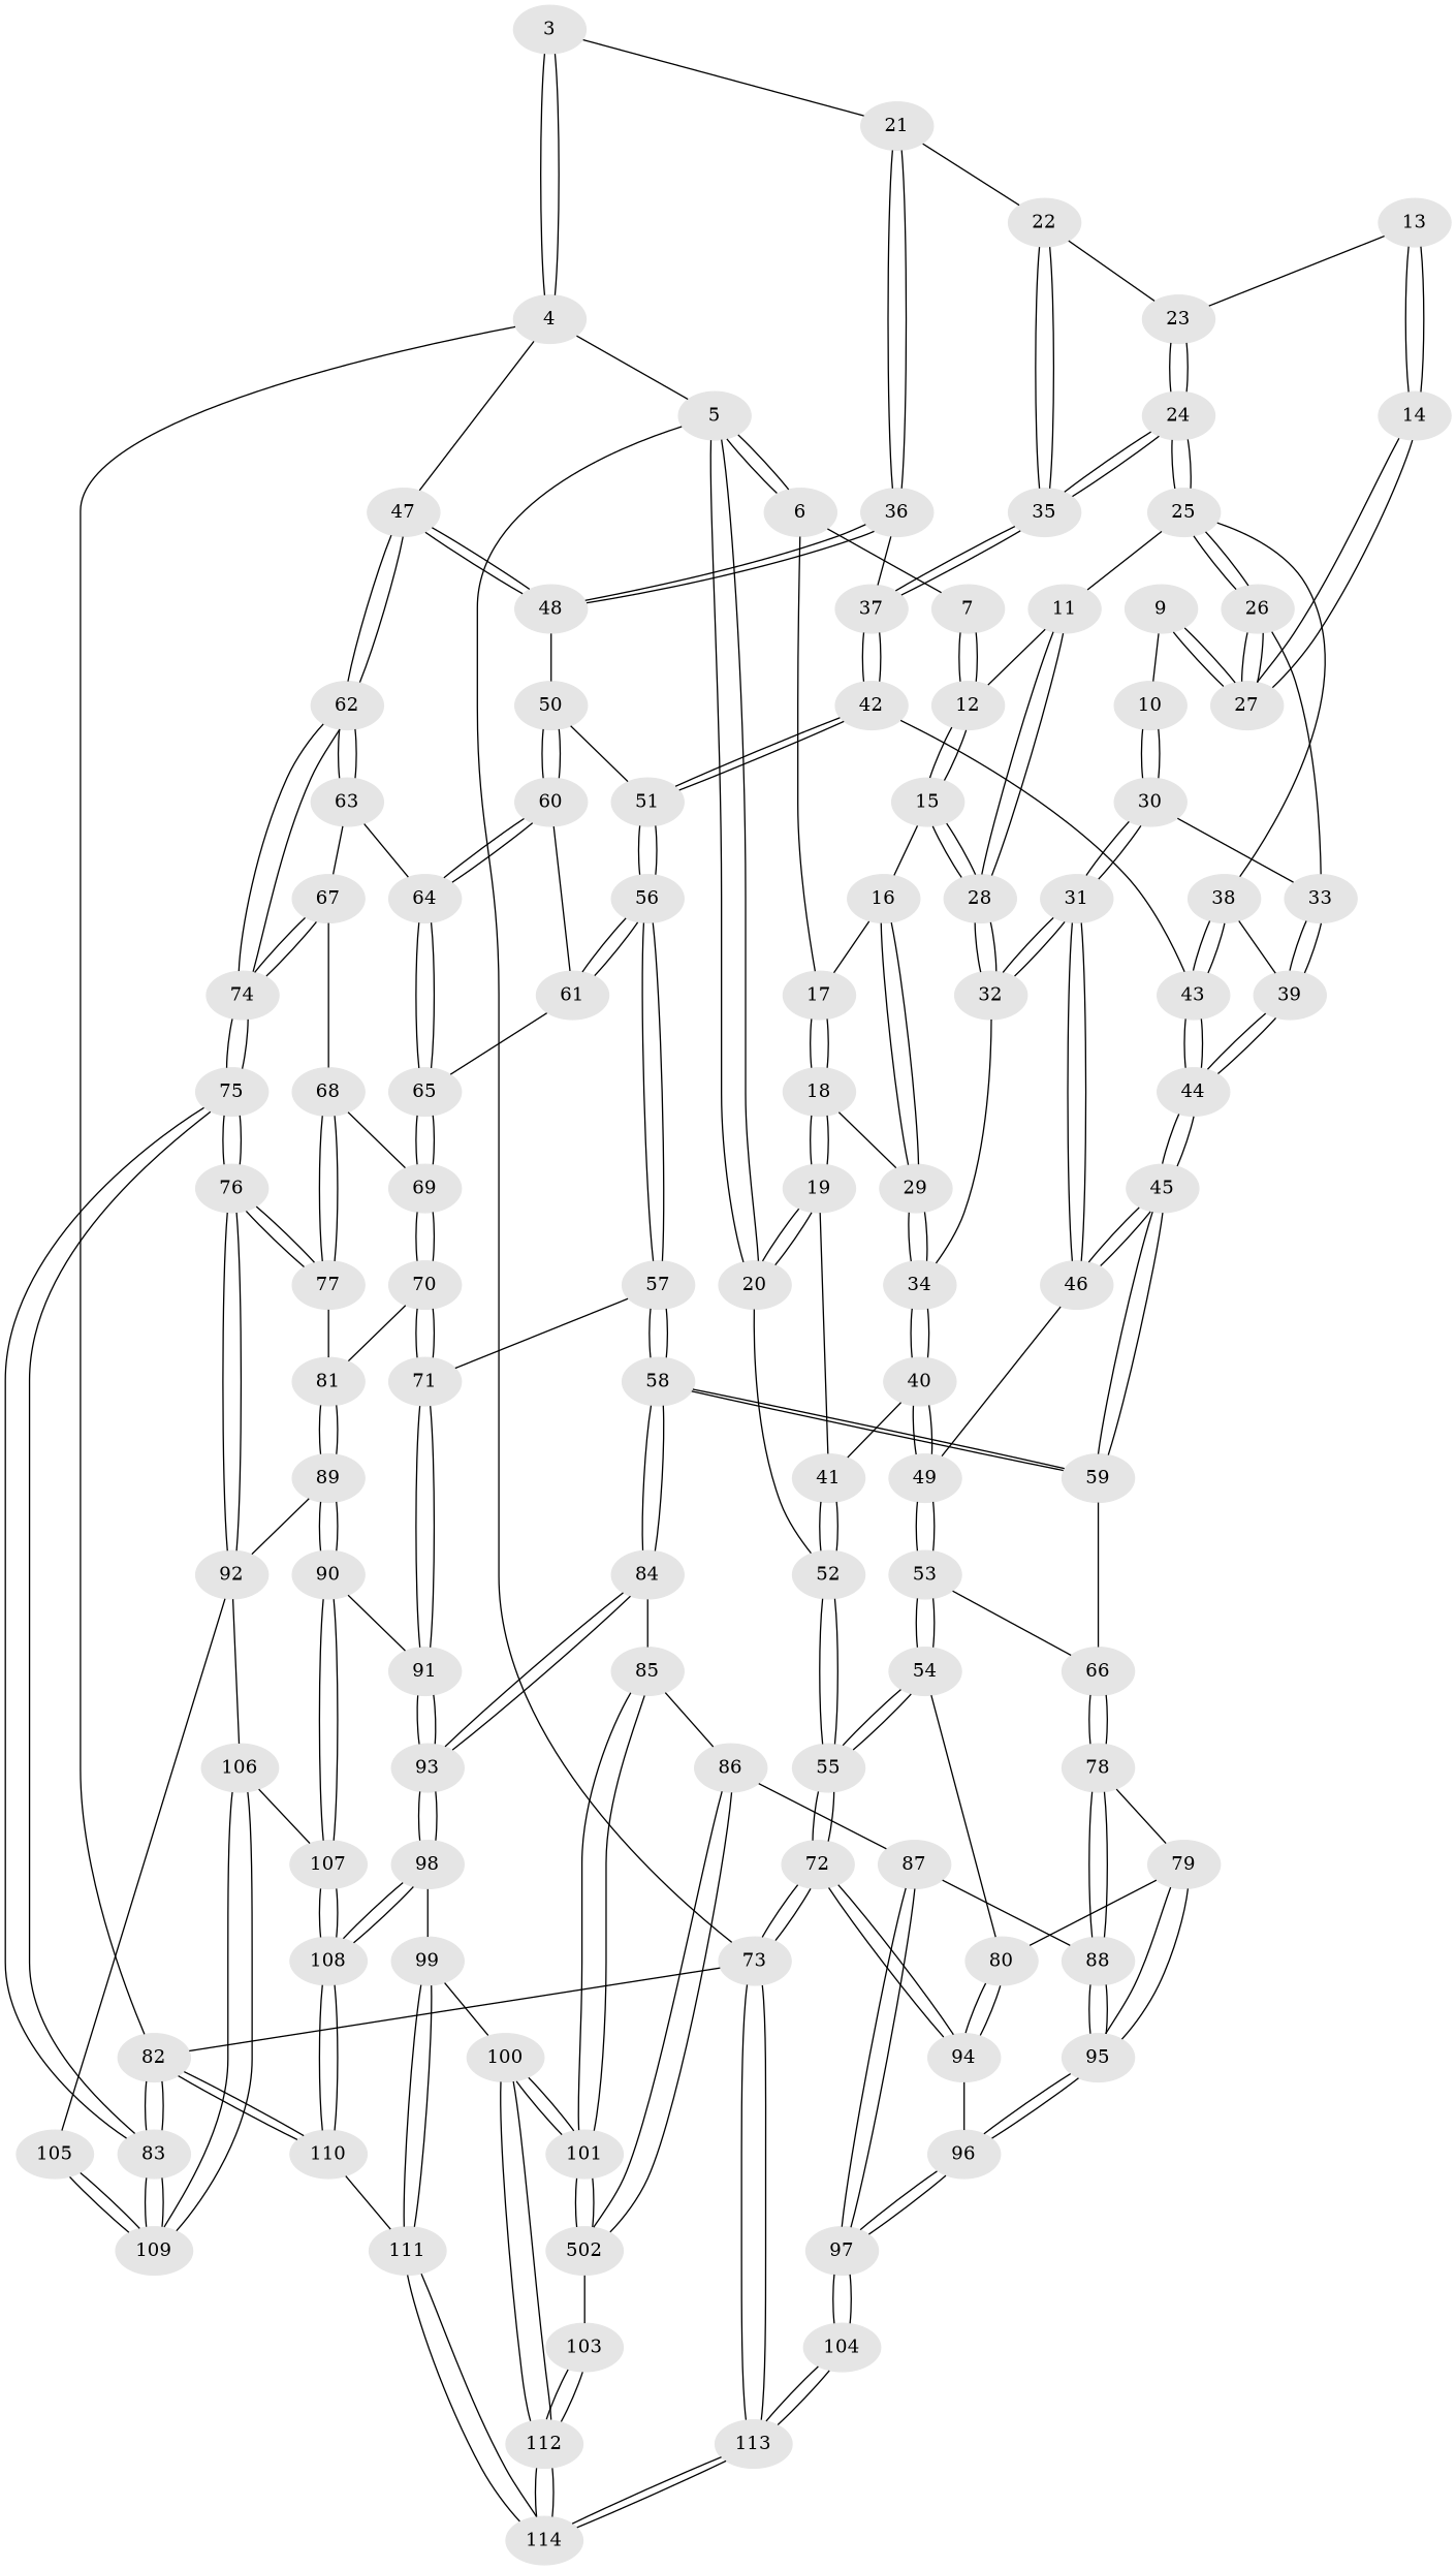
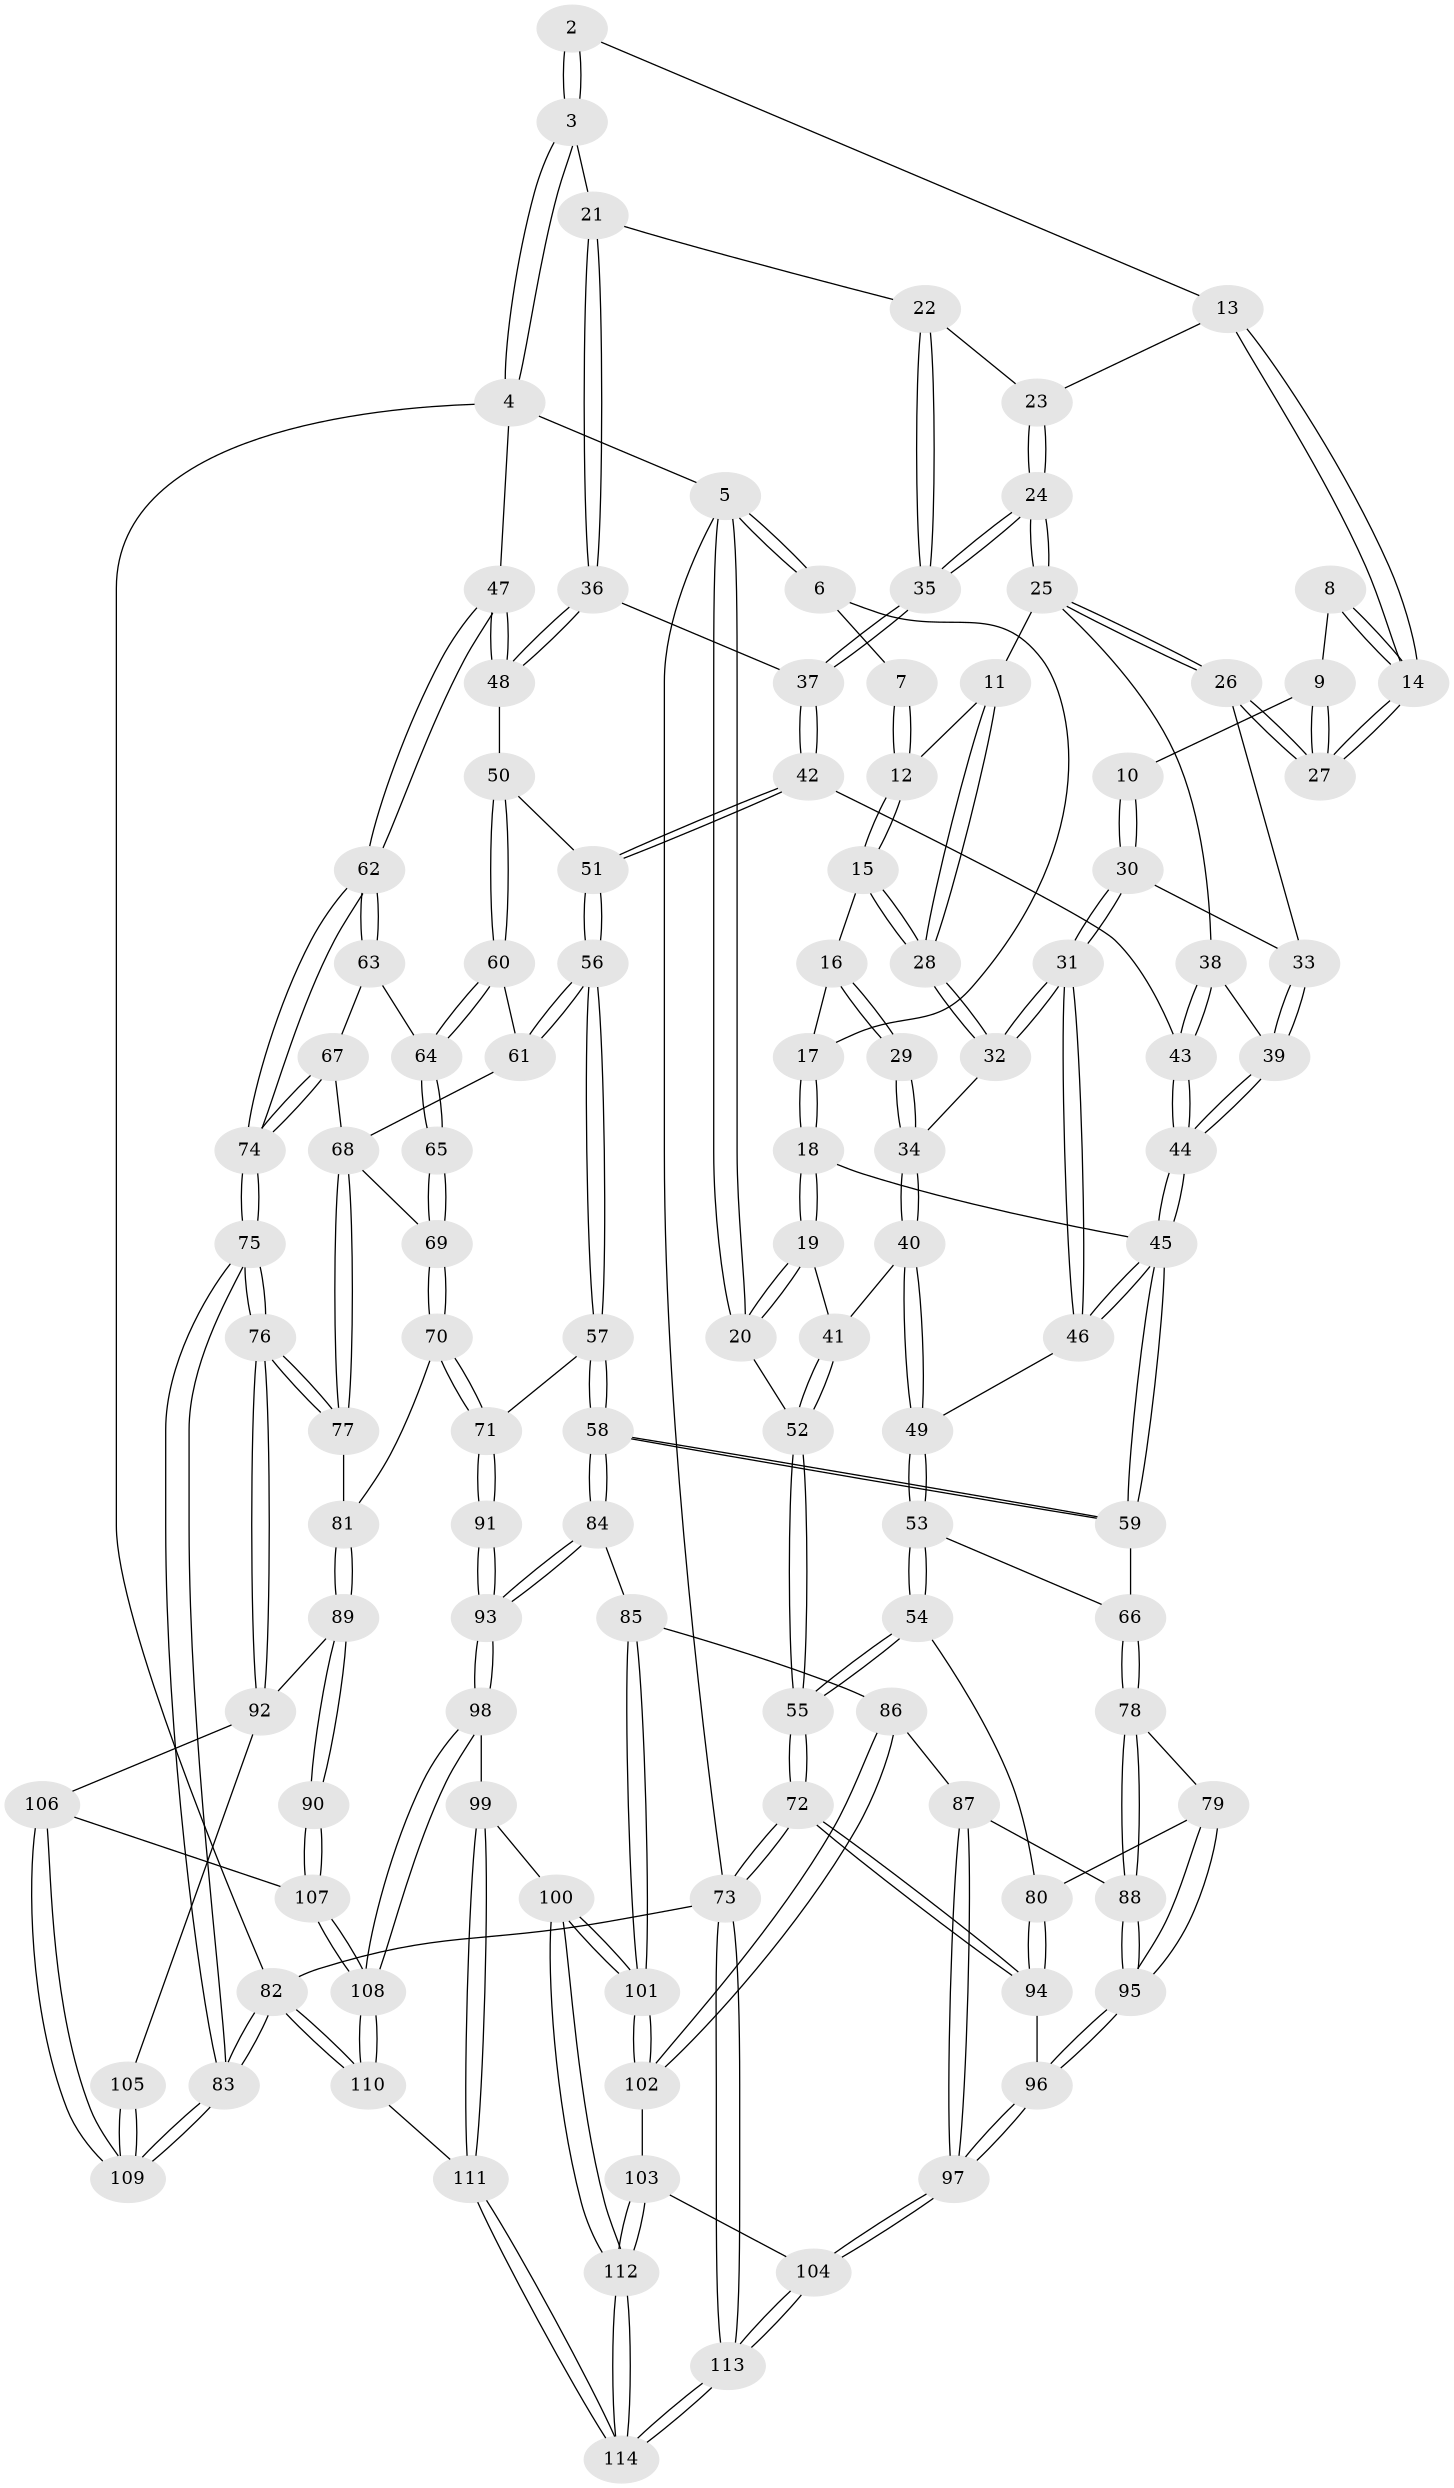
  graph {
    node [color=gray90 style=filled]
+   2
    3
    13
+   8
    9
    14
    4
    21
    23
    5
    47
    82
    22
    36
    6
    20
    73
    48
    62
    83
    110
    7
    17
    52
    113
    12
    18
    15
    10
    27
    30
    11
    28
    33
    31
    32
    16
    24
    29
    34
    19
    41
    55
    35
    37
    25
    26
    38
    39
    43
    40
    46
    49
    44
    42
    50
    51
    45
    53
    56
    59
    66
    63
    74
    60
    54
    61
    64
    57
    72
    80
    78
    94
    58
    71
    65
    84
    91
    85
    93
    69
    67
    75
    68
    70
    79
    88
    77
    81
    89
    96
    114
    76
    92
    109
    105
    106
    95
    90
    111
    86
    101
    98
    87
-   102 [label=502]
+   102
    97
    103
    104
    107
    108
    99
    100
    112
+   2 -- 3
+   2 -- 3
+   2 -- 13
    3 -- 4
    3 -- 4
    3 -- 21
    13 -- 14
    13 -- 14
    13 -- 23
+   8 -- 9
+   8 -- 14
+   8 -- 14
    9 -- 10
    9 -- 27
    9 -- 27
    14 -- 27
    14 -- 27
    4 -- 5
    4 -- 47
    4 -- 82
    21 -- 22
    21 -- 36
    21 -- 36
    23 -- 24
    23 -- 24
    5 -- 6
    5 -- 6
    5 -- 20
    5 -- 20
    5 -- 73
    47 -- 48
    47 -- 48
    47 -- 62
    47 -- 62
    82 -- 83
    82 -- 83
    82 -- 110
    82 -- 110
    22 -- 23
    22 -- 35
    22 -- 35
    36 -- 48
    36 -- 48
    36 -- 37
    6 -- 7
    6 -- 17
    20 -- 52
    73 -- 82
    73 -- 113
    73 -- 113
    48 -- 50
    62 -- 63
    62 -- 63
    62 -- 74
    62 -- 74
    83 -- 109
    83 -- 109
    110 -- 111
    7 -- 12
    7 -- 12
    17 -- 18
    17 -- 18
    52 -- 55
    52 -- 55
    113 -- 114
    113 -- 114
    12 -- 15
    12 -- 15
-   18 -- 29
+   18 -- 45
    18 -- 19
    18 -- 19
    15 -- 28
    15 -- 28
    15 -- 16
    10 -- 30
    10 -- 30
    30 -- 33
    30 -- 31
    30 -- 31
    11 -- 12
    11 -- 28
    11 -- 28
    28 -- 32
    28 -- 32
    33 -- 39
    33 -- 39
    31 -- 32
    31 -- 32
    31 -- 46
    31 -- 46
    32 -- 34
    16 -- 17
    16 -- 29
    16 -- 29
    24 -- 35
    24 -- 35
    24 -- 25
    24 -- 25
    29 -- 34
    29 -- 34
    34 -- 40
    34 -- 40
    19 -- 20
    19 -- 20
    19 -- 41
    41 -- 52
    41 -- 52
    55 -- 72
    55 -- 72
    35 -- 37
    35 -- 37
    37 -- 42
    37 -- 42
    25 -- 11
    25 -- 26
    25 -- 26
    25 -- 38
    26 -- 27
    26 -- 27
    26 -- 33
    38 -- 39
    38 -- 43
    38 -- 43
    39 -- 44
    39 -- 44
    43 -- 44
    43 -- 44
    40 -- 41
    40 -- 49
    40 -- 49
    46 -- 49
    49 -- 53
    49 -- 53
    44 -- 45
    44 -- 45
    42 -- 43
    42 -- 51
    42 -- 51
    50 -- 51
    50 -- 60
    50 -- 60
    51 -- 56
    51 -- 56
    45 -- 46
    45 -- 46
    45 -- 59
    45 -- 59
    53 -- 66
    53 -- 54
    53 -- 54
    56 -- 61
    56 -- 61
    56 -- 57
    56 -- 57
    59 -- 66
    66 -- 78
    66 -- 78
    63 -- 64
    63 -- 67
    74 -- 75
    74 -- 75
    60 -- 61
    60 -- 64
    60 -- 64
    54 -- 55
    54 -- 55
    54 -- 80
-   61 -- 65
+   61 -- 68
    64 -- 65
    64 -- 65
    57 -- 58
    57 -- 58
    57 -- 71
    72 -- 73
    72 -- 73
    72 -- 94
    72 -- 94
    80 -- 94
    80 -- 94
    78 -- 79
    78 -- 88
    78 -- 88
    94 -- 96
    58 -- 59
    58 -- 59
    58 -- 84
    58 -- 84
    71 -- 91
    71 -- 91
    65 -- 69
    65 -- 69
    84 -- 85
    84 -- 93
    84 -- 93
    91 -- 93
    91 -- 93
    85 -- 86
    85 -- 101
    85 -- 101
    93 -- 98
    93 -- 98
    69 -- 70
    69 -- 70
    67 -- 74
    67 -- 74
    67 -- 68
    75 -- 83
    75 -- 83
    75 -- 76
    75 -- 76
    68 -- 69
    68 -- 77
    68 -- 77
    70 -- 71
    70 -- 71
    70 -- 81
    79 -- 80
    79 -- 95
    79 -- 95
    88 -- 95
    88 -- 95
    77 -- 81
    81 -- 89
    81 -- 89
    89 -- 92
    89 -- 90
    89 -- 90
    96 -- 97
    96 -- 97
    76 -- 77
    76 -- 77
    76 -- 92
    76 -- 92
    92 -- 105
    92 -- 106
    105 -- 109
    105 -- 109
    106 -- 109
    106 -- 109
    106 -- 107
    95 -- 96
    95 -- 96
-   90 -- 91
    90 -- 107
    90 -- 107
    111 -- 114
    111 -- 114
    86 -- 87
    86 -- 102
    86 -- 102
    101 -- 102
    101 -- 102
    98 -- 108
    98 -- 108
    98 -- 99
    87 -- 88
    87 -- 97
    87 -- 97
    102 -- 103
    97 -- 104
    97 -- 104
+   103 -- 104
    103 -- 112
    103 -- 112
    104 -- 113
    104 -- 113
    107 -- 108
    107 -- 108
    108 -- 110
    108 -- 110
    99 -- 111
    99 -- 111
    99 -- 100
    100 -- 101
    100 -- 101
    100 -- 112
    100 -- 112
    112 -- 114
    112 -- 114
  }
